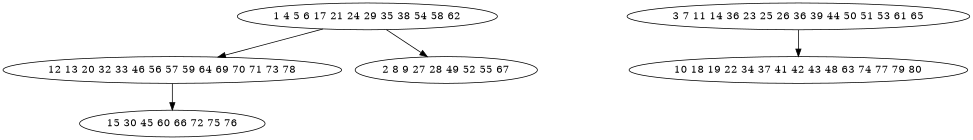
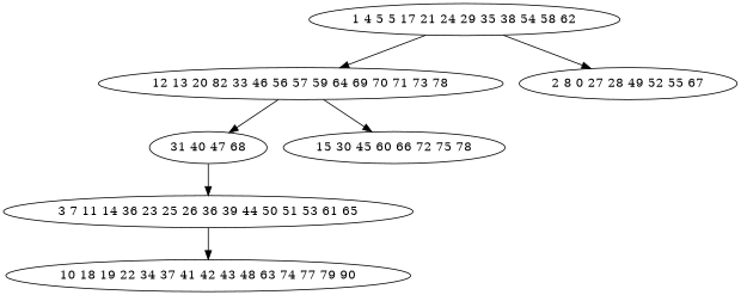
  digraph {
-   n1 [label="1 4 5 6 17 21 24 29 35 38 54 58 62"]
-   n2 [label="12 13 20 32 33 46 56 57 59 64 69 70 71 73 78"]
-   n3 [label="2 8 9 27 28 49 52 55 67"]
-   n5 [label="15 30 45 60 66 72 75 76"]
+   n1 [label="1 4 5 5 17 21 24 29 35 38 54 58 62"]
+   n2 [label="12 13 20 82 33 46 56 57 59 64 69 70 71 73 78"]
+   n3 [label="2 8 0 27 28 49 52 55 67"]
+   n4 [label="31 40 47 68"]
+   n5 [label="15 30 45 60 66 72 75 78"]
    n6 [label="3 7 11 14 36 23 25 26 36 39 44 50 51 53 61 65"]
-   n7 [label="10 18 19 22 34 37 41 42 43 48 63 74 77 79 80"]
+   n7 [label="10 18 19 22 34 37 41 42 43 48 63 74 77 79 90"]
    n1 -> n2
    n1 -> n3
+   n2 -> n4
    n2 -> n5
+   n4 -> n6
    n6 -> n7
  }
